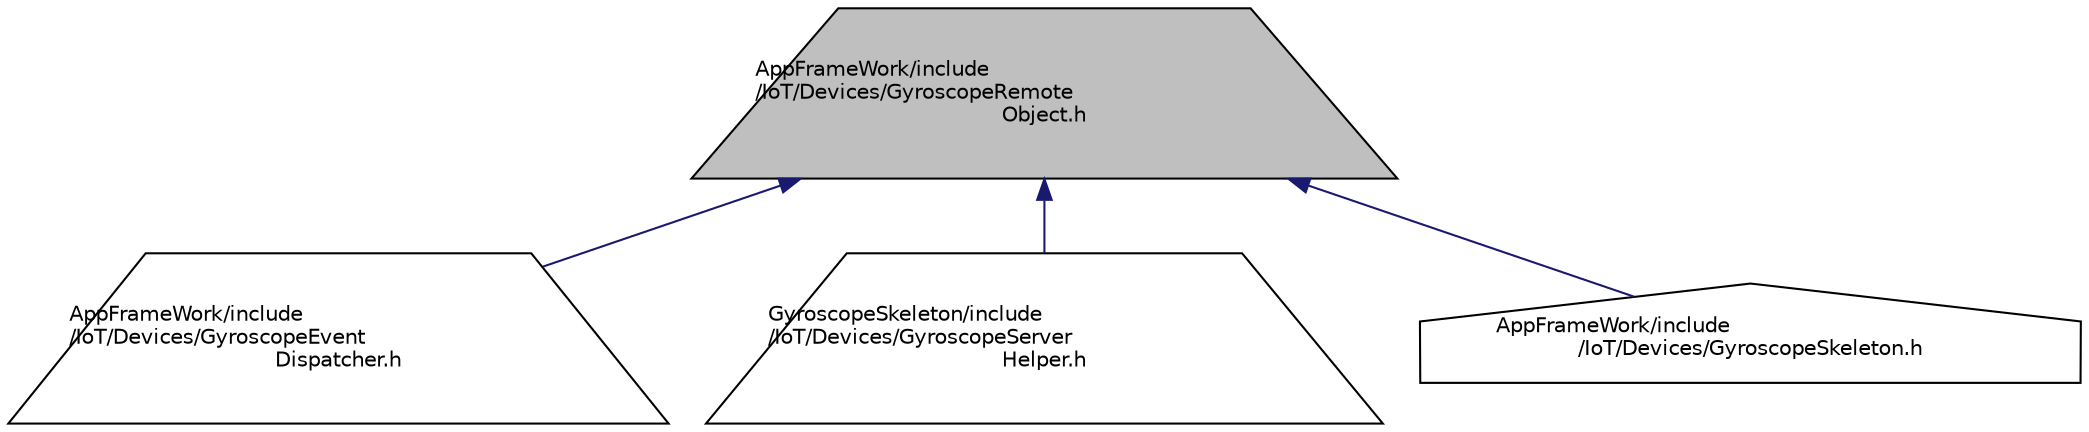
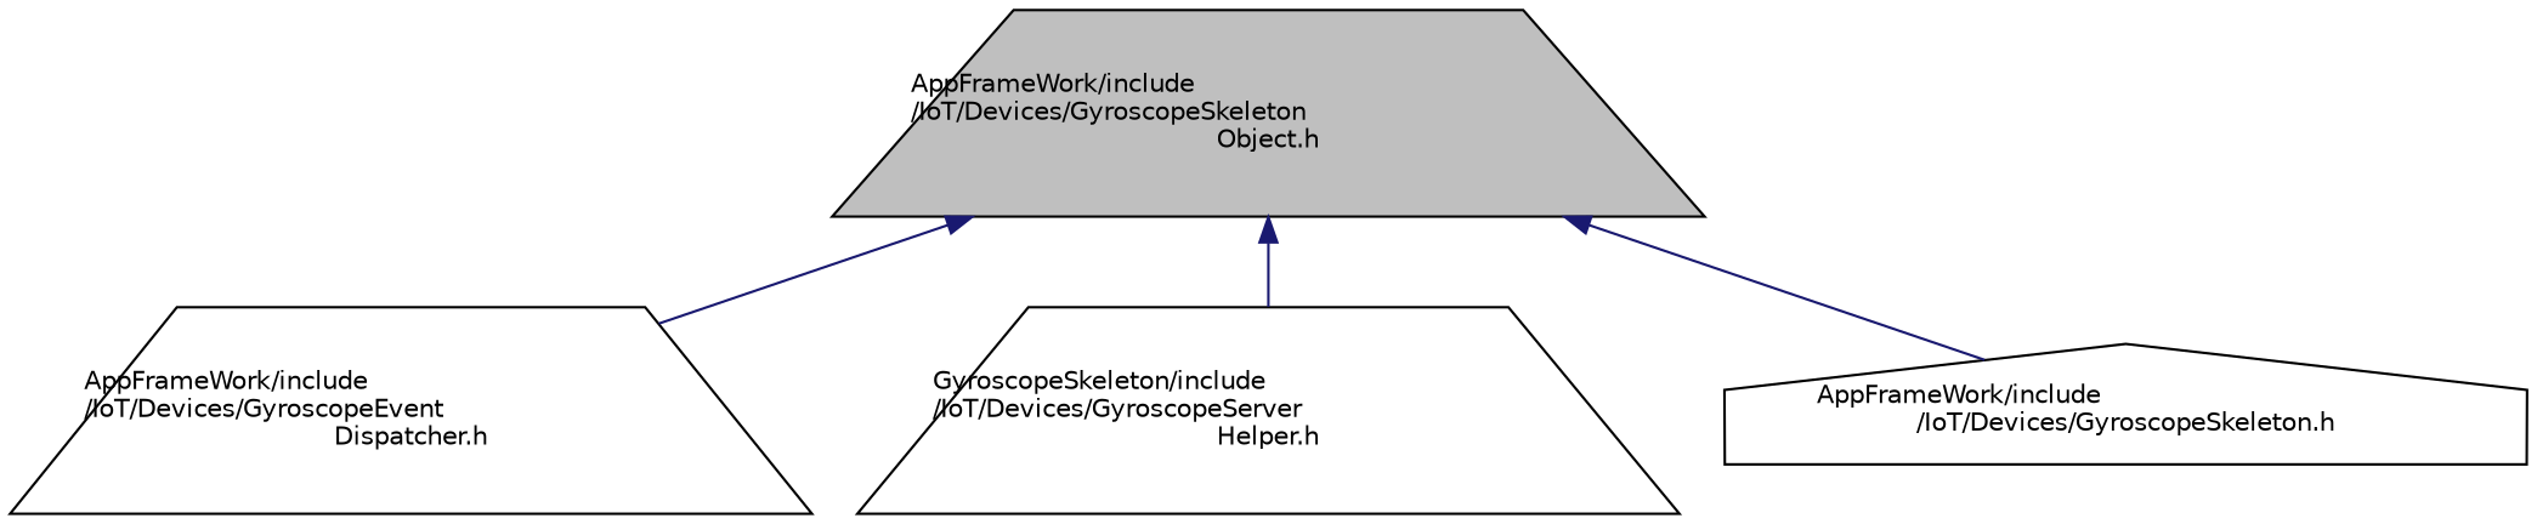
  digraph {
    node [color=black fillcolor=white fontname=Helvetica fontsize=10 shape=trapezium style=filled]
    edge [color=midnightblue dir=back fontname=Helvetica fontsize=10 labelfontname=Helvetica labelfontsize=10 style=solid]
-   n1 [fillcolor=grey75 fontcolor=black height=0.2 label="AppFrameWork/include\l/IoT/Devices/GyroscopeRemote\lObject.h" width=0.4]
+   n1 [fillcolor=grey75 fontcolor=black height=0.2 label="AppFrameWork/include\l/IoT/Devices/GyroscopeSkeleton\lObject.h" width=0.4]
    n2 [height=0.2 label="AppFrameWork/include\l/IoT/Devices/GyroscopeEvent\lDispatcher.h" width=0.4]
    n3 [height=0.2 label="GyroscopeSkeleton/include\l/IoT/Devices/GyroscopeServer\lHelper.h" width=0.4]
    n4 [height=0.2 label="AppFrameWork/include\l/IoT/Devices/GyroscopeSkeleton.h" shape=house width=0.4]
    n1 -> n2
    n1 -> n3
    n1 -> n4
  }
